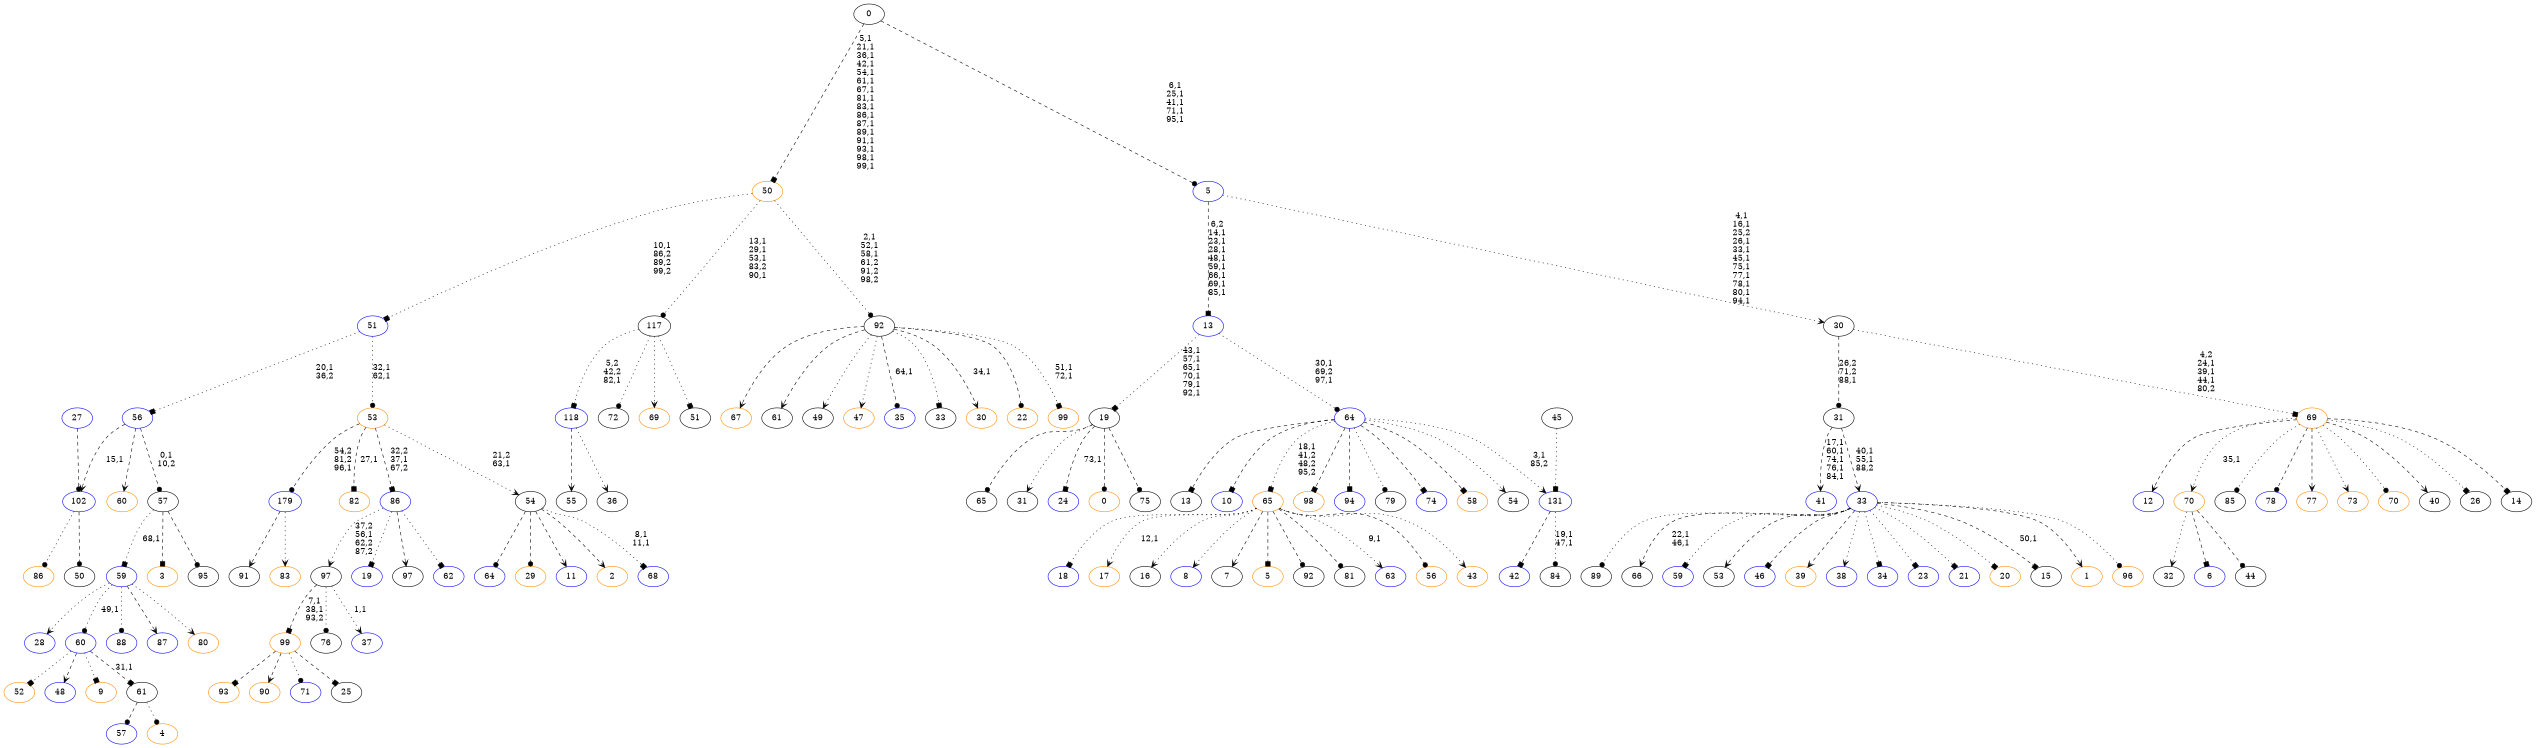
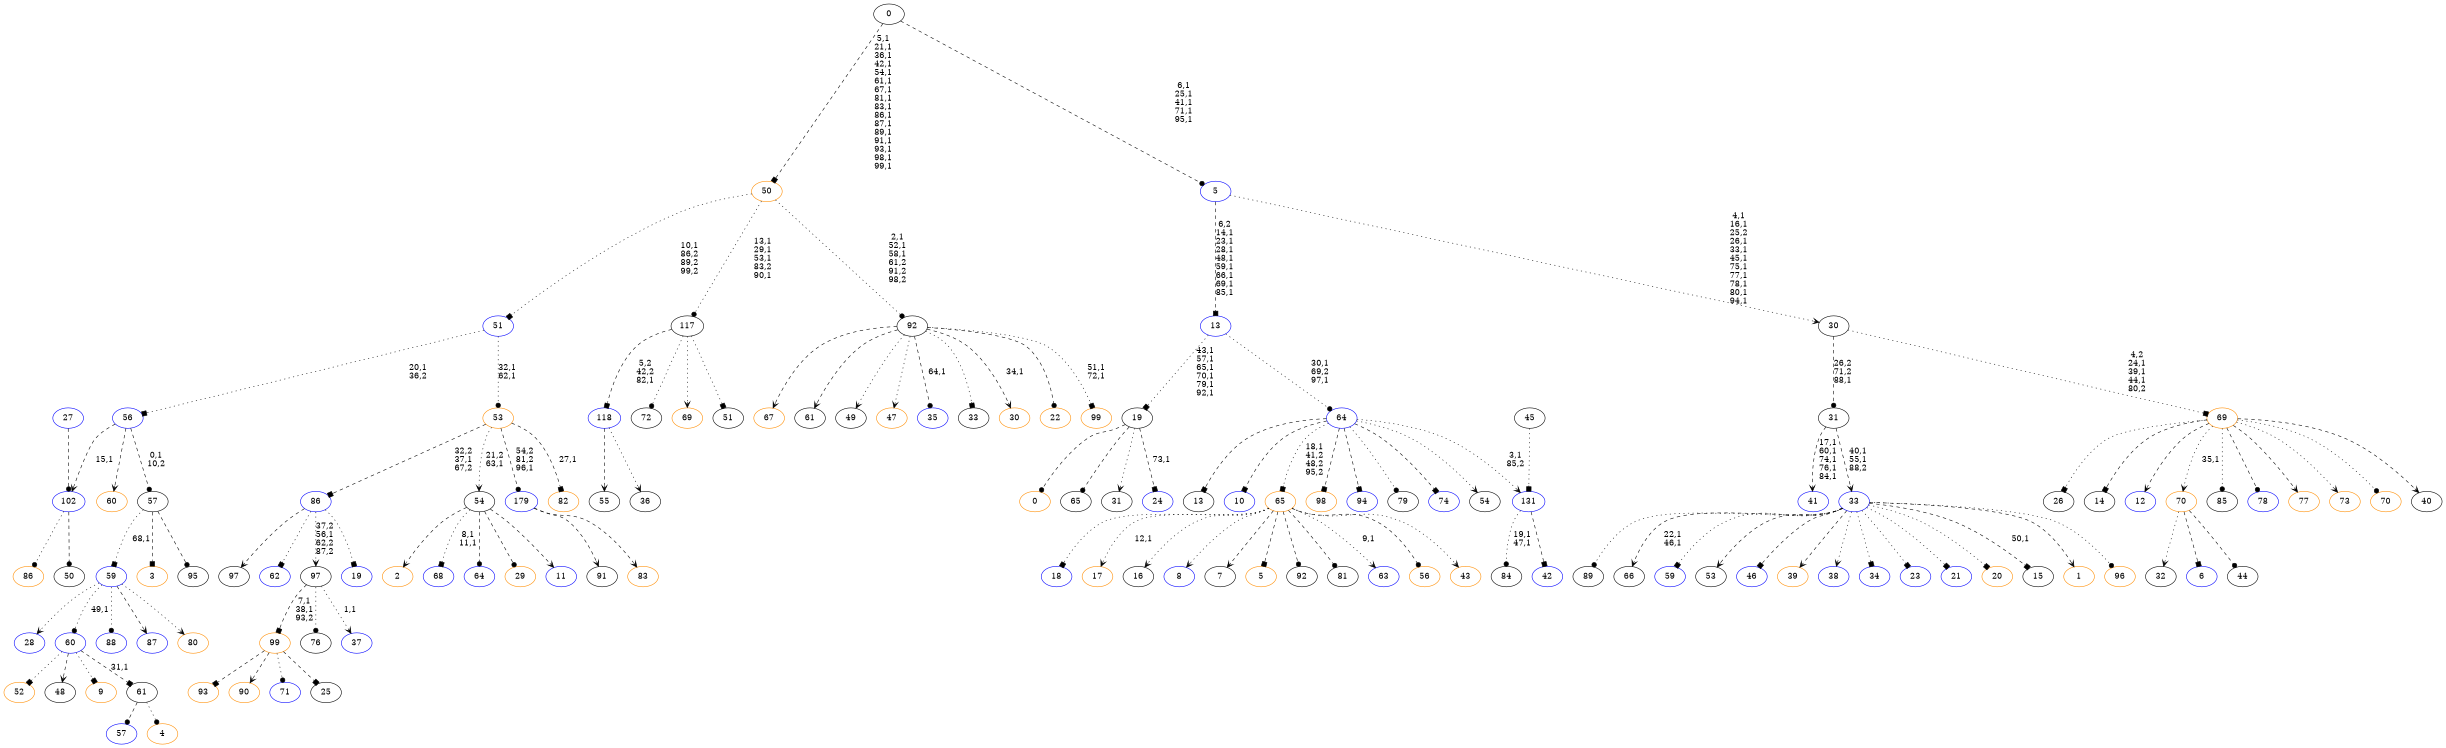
  digraph {
    node [color=black]
    edge [arrowhead=vee style=dashed]
    n1 [color=darkorange label=99]
    n2 [color=darkorange label=98]
    n3 [label=97]
    n4 [color=darkorange label=96]
    n5 [label=95]
    n6 [color=blue label=94]
    n7 [color=darkorange label=93]
    n8 [label=92]
    n9 [label=91]
    n10 [color=darkorange label=90]
    n11 [label=89]
    n12 [color=blue label=88]
    n13 [color=blue label=87]
    n14 [color=darkorange label=86]
    n15 [label=85]
    n16 [label=84]
    n17 [color=darkorange label=83]
    179 [color=blue]
    n19 [color=darkorange label=82]
    n20 [label=81]
    n21 [color=darkorange label=80]
    n22 [label=79]
    n23 [color=blue label=78]
    n24 [color=darkorange label=77]
    n25 [label=76]
-   n26 [label=75]
    n27 [color=blue label=74]
    n28 [color=darkorange label=73]
    n29 [label=72]
    n30 [color=blue label=71]
    n31 [color=darkorange label=70]
    n32 [color=darkorange label=69]
    n33 [color=blue label=68]
    n34 [color=darkorange label=67]
    n35 [label=66]
    n36 [label=65]
    n37 [color=blue label=64]
    n38 [color=blue label=63]
    n39 [color=blue label=62]
    n40 [label=61]
    n41 [color=darkorange label=60]
    n42 [color=blue label=59]
-   n43 [color=darkorange label=58]
    n44 [color=blue label=57]
    n45 [color=darkorange label=56]
    n46 [label=55]
    n47 [label=54]
    n48 [label=53]
    n49 [color=darkorange label=52]
    n50 [label=51]
    n51 [label=50]
    n52 [label=49]
-   n53 [color=blue label=48]
+   n53 [label=48]
    n54 [color=darkorange label=47]
    n55 [color=blue label=46]
    n56 [label=45]
    131 [color=blue]
    n58 [label=44]
    n59 [color=darkorange label=43]
    n60 [color=blue label=42]
    n61 [color=blue label=41]
    n62 [label=40]
    n63 [color=darkorange label=39]
    n64 [color=blue label=38]
    n65 [color=blue label=37]
    n66 [label=36]
    118 [color=blue]
    117
    n69 [color=blue label=35]
    n70 [color=blue label=34]
    n71 [label=33]
    n72 [label=32]
    n73 [label=31]
    n74 [color=darkorange label=30]
    n75 [color=darkorange label=29]
    n76 [color=blue label=28]
    n77 [color=blue label=27]
    102 [color=blue]
    n79 [label=26]
    n80 [label=25]
    99 [color=darkorange]
    97
    n83 [color=blue label=24]
    n84 [color=blue label=23]
    n85 [color=darkorange label=22]
    92
    n87 [color=blue label=21]
    n88 [color=darkorange label=20]
    n89 [color=blue label=19]
    86 [color=blue]
    n91 [color=blue label=18]
    n92 [color=darkorange label=17]
    n93 [label=16]
    n94 [label=15]
    n95 [label=14]
    n96 [label=13]
    n97 [color=blue label=12]
    n98 [color=blue label=11]
    n99 [color=blue label=10]
    n100 [color=darkorange label=9]
    n101 [color=blue label=8]
    n102 [label=7]
    n103 [color=blue label=6]
    70 [color=darkorange]
    69 [color=darkorange]
    n106 [color=darkorange label=5]
    65 [color=darkorange]
    64 [color=blue]
    n109 [color=darkorange label=4]
    61
    60 [color=blue]
    59 [color=blue]
    n113 [color=darkorange label=3]
    57
    56 [color=blue]
    n116 [color=darkorange label=2]
    54
    53 [color=darkorange]
    51 [color=blue]
    50 [color=darkorange]
    n121 [color=darkorange label=1]
    33 [color=blue]
    31
    30
    n125 [color=darkorange label=0]
    19
    13 [color=blue]
    5 [color=blue]
    0
    179 -> n9
-   179 -> n17 [style=dotted]
+   179 -> n17
    n56 -> 131 [arrowhead=box style=dotted]
    131 -> n16 [arrowhead=dot label="19,1\n47,1" style=dotted]
    131 -> n60 [arrowhead=box]
    118 -> n46
    118 -> n66 [style=dotted]
    117 -> n29 [arrowhead=dot style=dotted]
    117 -> n32 [style=dotted]
    117 -> n50 [arrowhead=box style=dotted]
-   117 -> 118 [arrowhead=box label="5,2\n42,2\n82,1" style=dotted]
+   117 -> 118 [arrowhead=box label="5,2\n42,2\n82,1"]
    n77 -> 102 [arrowhead=dot]
    102 -> n14 [arrowhead=dot style=dotted]
    102 -> n51 [arrowhead=dot]
    99 -> n7 [arrowhead=box]
    99 -> n10
    99 -> n30 [arrowhead=dot style=dotted]
    99 -> n80 [arrowhead=box]
    97 -> n25 [arrowhead=dot style=dotted]
    97 -> n65 [label="1,1" style=dotted]
    97 -> 99 [arrowhead=box label="7,1\n38,1\n93,2"]
    92 -> n1 [arrowhead=box label="51,1\n72,1" style=dotted]
    92 -> n34
    92 -> n40
    92 -> n52 [style=dotted]
    92 -> n54 [style=dotted]
    92 -> n69 [arrowhead=dot label="64,1"]
    92 -> n71 [arrowhead=box style=dotted]
    92 -> n74 [label="34,1"]
    92 -> n85 [arrowhead=dot]
    86 -> n3
    86 -> n39 [arrowhead=box style=dotted]
    86 -> 97 [label="37,2\n56,1\n62,2\n87,2" style=dotted]
    86 -> n89 [arrowhead=box style=dotted]
    70 -> n58 [arrowhead=dot]
    70 -> n72 [style=dotted]
    70 -> n103 [arrowhead=box]
    69 -> n15 [arrowhead=dot style=dotted]
    69 -> n23 [arrowhead=dot]
    69 -> n24
    69 -> n28 [style=dotted]
    69 -> n31 [arrowhead=dot style=dotted]
    69 -> n62
    69 -> n79 [arrowhead=box style=dotted]
    69 -> n95 [arrowhead=box]
    69 -> n97
    69 -> 70 [label="35,1" style=dotted]
    65 -> n8 [arrowhead=dot]
    65 -> n20 [arrowhead=dot]
    65 -> n38 [label="9,1" style=dotted]
    65 -> n45 [arrowhead=dot]
    65 -> n59 [style=dotted]
    65 -> n91 [arrowhead=box style=dotted]
    65 -> n92 [label="12,1" style=dotted]
    65 -> n93 [style=dotted]
    65 -> n101 [style=dotted]
    65 -> n102
    65 -> n106 [arrowhead=box]
    64 -> n2 [arrowhead=box]
    64 -> n6 [arrowhead=box]
    64 -> n22 [arrowhead=dot style=dotted]
    64 -> n27 [arrowhead=box]
-   64 -> n43 [arrowhead=box]
    64 -> n47 [style=dotted]
    64 -> 131 [label="3,1\n85,2" style=dotted]
    64 -> n96 [arrowhead=box]
    64 -> n99 [arrowhead=box]
    64 -> 65 [arrowhead=box label="18,1\n41,2\n48,2\n95,2" style=dotted]
    61 -> n44 [arrowhead=dot]
    61 -> n109 [arrowhead=dot style=dotted]
    60 -> n49 [arrowhead=box style=dotted]
    60 -> n53
    60 -> n100 [arrowhead=box style=dotted]
    60 -> 61 [arrowhead=box label="31,1"]
    59 -> n12 [arrowhead=dot style=dotted]
    59 -> n13
    59 -> n21 [style=dotted]
    59 -> n76 [style=dotted]
    59 -> 60 [arrowhead=dot label="49,1" style=dotted]
    57 -> n5 [arrowhead=dot]
    57 -> 59 [arrowhead=box label="68,1" style=dotted]
    57 -> n113 [arrowhead=box]
    56 -> n41
    56 -> 102 [label="15,1"]
    56 -> 57 [arrowhead=dot label="0,1\n10,2"]
    54 -> n33 [arrowhead=box label="8,1\n11,1" style=dotted]
    54 -> n37 [arrowhead=dot]
    54 -> n75 [arrowhead=dot]
    54 -> n98
    54 -> n116
    53 -> 179 [arrowhead=dot label="54,2\n81,2\n96,1"]
    53 -> n19 [arrowhead=box label="27,1"]
    53 -> 86 [arrowhead=box label="32,2\n37,1\n67,2"]
    53 -> 54 [label="21,2\n63,1" style=dotted]
    51 -> 56 [arrowhead=box label="20,1\n36,2" style=dotted]
    51 -> 53 [arrowhead=dot label="32,1\n62,1" style=dotted]
    50 -> 117 [arrowhead=dot label="13,1\n29,1\n53,1\n83,2\n90,1" style=dotted]
    50 -> 92 [arrowhead=dot label="2,1\n52,1\n58,1\n61,2\n91,2\n98,2" style=dotted]
    50 -> 51 [arrowhead=box label="10,1\n86,2\n89,2\n99,2" style=dotted]
    33 -> n4 [arrowhead=dot style=dotted]
    33 -> n11 [arrowhead=dot style=dotted]
    33 -> n35 [label="22,1\n46,1"]
    33 -> n42 [arrowhead=box style=dotted]
    33 -> n48
    33 -> n55 [arrowhead=box]
    33 -> n63
    33 -> n64 [style=dotted]
    33 -> n70 [arrowhead=box style=dotted]
    33 -> n84 [arrowhead=box style=dotted]
    33 -> n87 [arrowhead=box style=dotted]
    33 -> n88 [arrowhead=box style=dotted]
    33 -> n94 [arrowhead=box label="50,1"]
    33 -> n121
    31 -> n61 [label="17,1\n60,1\n74,1\n76,1\n84,1"]
    31 -> 33 [label="40,1\n55,1\n88,2"]
    30 -> 69 [arrowhead=box label="4,2\n24,1\n39,1\n44,1\n80,2" style=dotted]
    30 -> 31 [arrowhead=dot label="26,2\n71,2\n88,1"]
-   19 -> n26 [arrowhead=dot]
    19 -> n36 [arrowhead=dot]
    19 -> n73 [style=dotted]
    19 -> n83 [arrowhead=box label="73,1"]
    19 -> n125 [arrowhead=dot]
    13 -> 64 [arrowhead=dot label="30,1\n69,2\n97,1" style=dotted]
    13 -> 19 [arrowhead=box label="43,1\n57,1\n65,1\n70,1\n79,1\n92,1" style=dotted]
    5 -> 30 [label="4,1\n16,1\n25,2\n26,1\n33,1\n45,1\n75,1\n77,1\n78,1\n80,1\n94,1" style=dotted]
    5 -> 13 [arrowhead=box label="6,2\n14,1\n23,1\n28,1\n48,1\n59,1\n66,1\n69,1\n85,1"]
    0 -> 50 [arrowhead=box label="5,1\n21,1\n36,1\n42,1\n54,1\n61,1\n67,1\n81,1\n83,1\n86,1\n87,1\n89,1\n91,1\n93,1\n98,1\n99,1"]
    0 -> 5 [arrowhead=dot label="6,1\n25,1\n41,1\n71,1\n95,1"]
  }
